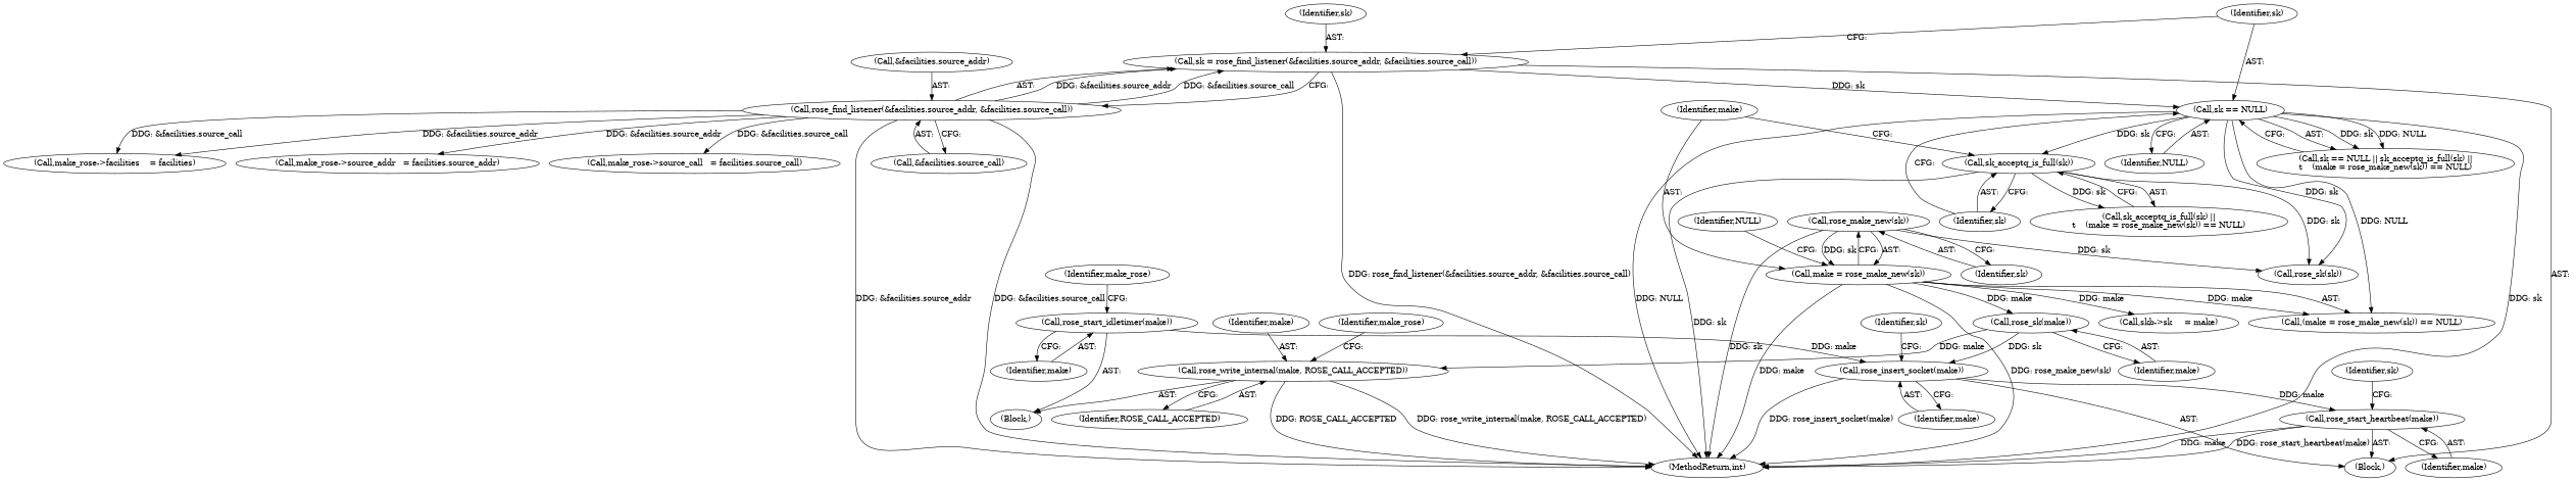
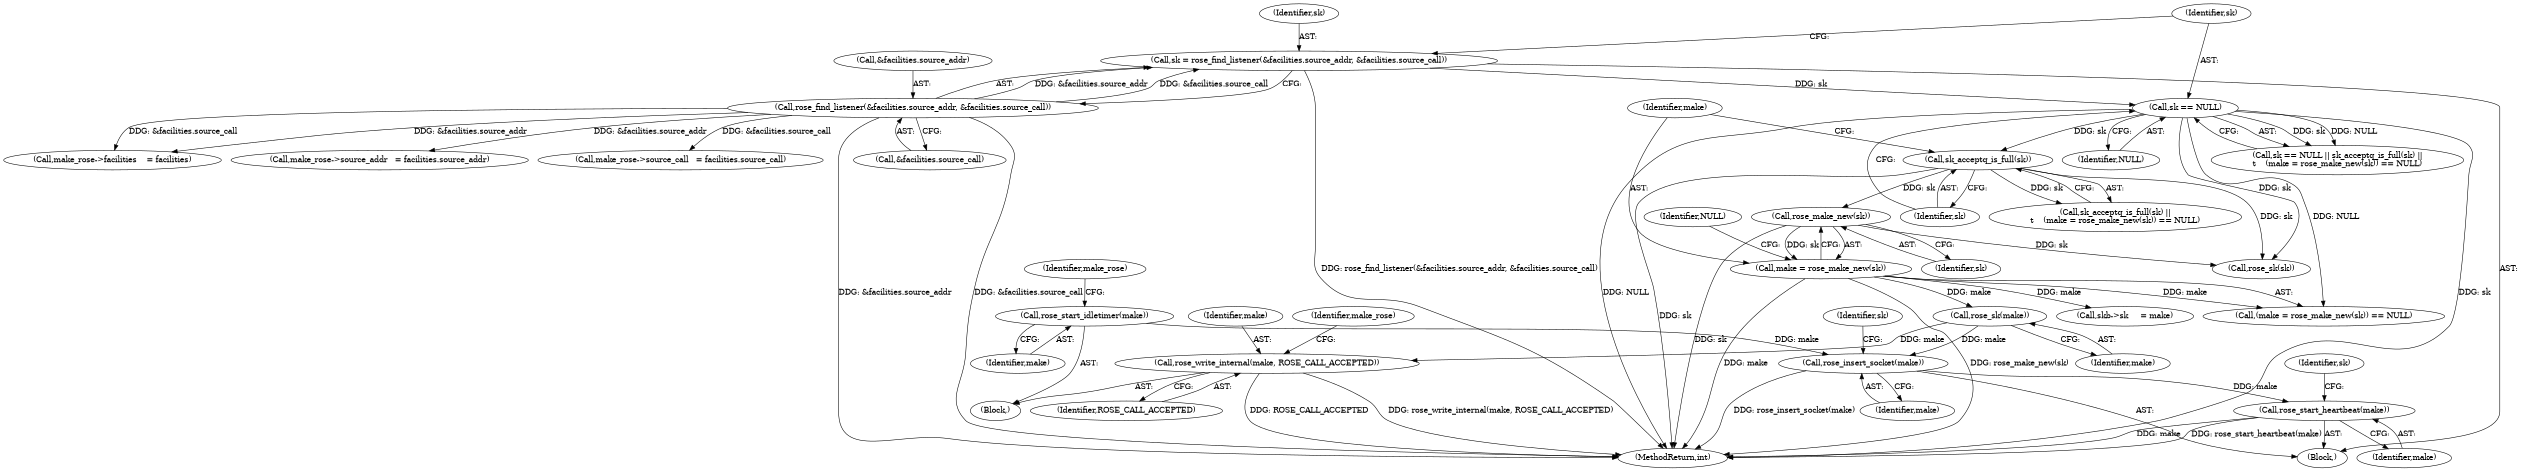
  digraph {
    n1 [label="(Call,rose_write_internal(make, ROSE_CALL_ACCEPTED))"]
    n2 [label="(Identifier,ROSE_CALL_ACCEPTED)"]
    n3 [label="(Block,)"]
    n4 [label="(MethodReturn,int)"]
    n5 [label="(Call,rose_start_idletimer(make))"]
    n6 [label="(Call,rose_insert_socket(make))"]
    n7 [label="(Identifier,make)"]
    n8 [label="(Call,rose_sk(make))"]
    n9 [label="(Identifier,make)"]
    n10 [label="(Block,)"]
    n11 [label="(Call,rose_start_heartbeat(make))"]
    n12 [label="(Identifier,make)"]
    n13 [label="(Call,make = rose_make_new(sk))"]
    n14 [label="(Call,rose_make_new(sk))"]
    n15 [label="(Call,skb->sk     = make)"]
    n16 [label="(Call,(make = rose_make_new(sk)) == NULL)"]
    n17 [label="(Call,rose_sk(sk))"]
    n18 [label="(Identifier,sk)"]
    n19 [label="(Call,sk_acceptq_is_full(sk))"]
    n20 [label="(Identifier,sk)"]
    n21 [label="(Call,sk_acceptq_is_full(sk) ||\n\t    (make = rose_make_new(sk)) == NULL)"]
    n22 [label="(Call,sk == NULL)"]
    n23 [label="(Call,sk == NULL || sk_acceptq_is_full(sk) ||\n\t    (make = rose_make_new(sk)) == NULL)"]
    n24 [label="(Identifier,NULL)"]
    n25 [label="(Call,sk = rose_find_listener(&facilities.source_addr, &facilities.source_call))"]
    n26 [label="(Call,rose_find_listener(&facilities.source_addr, &facilities.source_call))"]
    n27 [label="(Call,&facilities.source_call)"]
    n28 [label="(Call,make_rose->facilities    = facilities)"]
    n29 [label="(Call,make_rose->source_addr   = facilities.source_addr)"]
    n30 [label="(Call,make_rose->source_call   = facilities.source_call)"]
    n31 [label="(Identifier,make)"]
    n32 [label="(Identifier,sk)"]
    n33 [label="(Identifier,sk)"]
    n34 [label="(Identifier,NULL)"]
    n35 [label="(Call,&facilities.source_addr)"]
    n36 [label="(Identifier,make)"]
    n37 [label="(Identifier,sk)"]
    n38 [label="(Identifier,make)"]
    n39 [label="(Identifier,sk)"]
    n40 [label="(Identifier,make_rose)"]
    n41 [label="(Identifier,make_rose)"]
    n1 -> n2 [label="CFG: "]
    n1 -> n3 [label="AST: "]
    n1 -> n4 [label="DDG: ROSE_CALL_ACCEPTED"]
    n1 -> n4 [label="DDG: rose_write_internal(make, ROSE_CALL_ACCEPTED)"]
    n2 -> n1 [label="AST: "]
    n5 -> n3 [label="AST: "]
    n5 -> n6 [label="DDG: make"]
    n5 -> n7 [label="CFG: "]
    n6 -> n4 [label="DDG: rose_insert_socket(make)"]
    n6 -> n10 [label="AST: "]
    n6 -> n11 [label="DDG: make"]
    n6 -> n12 [label="CFG: "]
    n7 -> n5 [label="AST: "]
    n8 -> n1 [label="DDG: make"]
-   n8 -> n6 [label="DDG: sk"]
+   n8 -> n6 [label="DDG: make"]
    n8 -> n9 [label="CFG: "]
    n9 -> n8 [label="AST: "]
    n11 -> n4 [label="DDG: make"]
    n11 -> n4 [label="DDG: rose_start_heartbeat(make)"]
    n11 -> n10 [label="AST: "]
    n11 -> n31 [label="CFG: "]
    n12 -> n6 [label="AST: "]
    n13 -> n4 [label="DDG: make"]
    n13 -> n4 [label="DDG: rose_make_new(sk)"]
    n13 -> n8 [label="DDG: make"]
    n13 -> n14 [label="CFG: "]
    n13 -> n15 [label="DDG: make"]
    n13 -> n16 [label="AST: "]
    n13 -> n16 [label="DDG: make"]
    n14 -> n4 [label="DDG: sk"]
    n14 -> n13 [label="AST: "]
    n14 -> n13 [label="DDG: sk"]
    n14 -> n17 [label="DDG: sk"]
    n14 -> n18 [label="CFG: "]
    n18 -> n14 [label="AST: "]
    n19 -> n4 [label="DDG: sk"]
+   n19 -> n14 [label="DDG: sk"]
    n19 -> n17 [label="DDG: sk"]
    n19 -> n20 [label="CFG: "]
    n19 -> n21 [label="AST: "]
    n19 -> n21 [label="DDG: sk"]
    n20 -> n19 [label="AST: "]
    n20 -> n22 [label="CFG: "]
    n21 -> n19 [label="CFG: "]
    n22 -> n4 [label="DDG: NULL"]
    n22 -> n4 [label="DDG: sk"]
    n22 -> n16 [label="DDG: NULL"]
    n22 -> n17 [label="DDG: sk"]
    n22 -> n19 [label="DDG: sk"]
    n22 -> n23 [label="AST: "]
    n22 -> n23 [label="DDG: sk"]
    n22 -> n23 [label="DDG: NULL"]
    n22 -> n24 [label="CFG: "]
    n23 -> n22 [label="CFG: "]
    n24 -> n22 [label="AST: "]
    n25 -> n4 [label="DDG: rose_find_listener(&facilities.source_addr, &facilities.source_call)"]
    n25 -> n10 [label="AST: "]
    n25 -> n22 [label="DDG: sk"]
    n25 -> n26 [label="CFG: "]
    n26 -> n4 [label="DDG: &facilities.source_addr"]
    n26 -> n4 [label="DDG: &facilities.source_call"]
    n26 -> n25 [label="AST: "]
    n26 -> n25 [label="DDG: &facilities.source_addr"]
    n26 -> n25 [label="DDG: &facilities.source_call"]
    n26 -> n27 [label="CFG: "]
    n26 -> n28 [label="DDG: &facilities.source_call"]
    n26 -> n28 [label="DDG: &facilities.source_addr"]
    n26 -> n29 [label="DDG: &facilities.source_addr"]
    n26 -> n30 [label="DDG: &facilities.source_call"]
    n27 -> n26 [label="AST: "]
    n31 -> n11 [label="AST: "]
    n32 -> n22 [label="AST: "]
    n32 -> n25 [label="CFG: "]
    n33 -> n11 [label="CFG: "]
    n34 -> n13 [label="CFG: "]
    n35 -> n26 [label="AST: "]
    n36 -> n13 [label="AST: "]
    n36 -> n19 [label="CFG: "]
    n37 -> n25 [label="AST: "]
    n38 -> n1 [label="AST: "]
    n39 -> n6 [label="CFG: "]
    n40 -> n5 [label="CFG: "]
    n41 -> n1 [label="CFG: "]
  }
